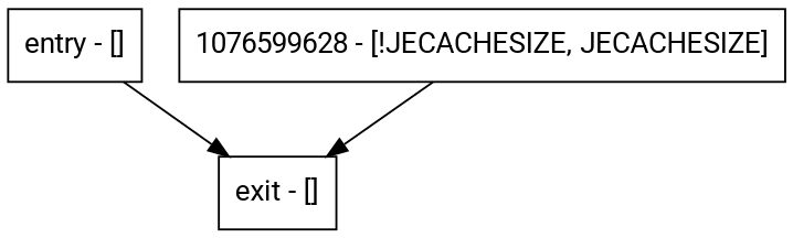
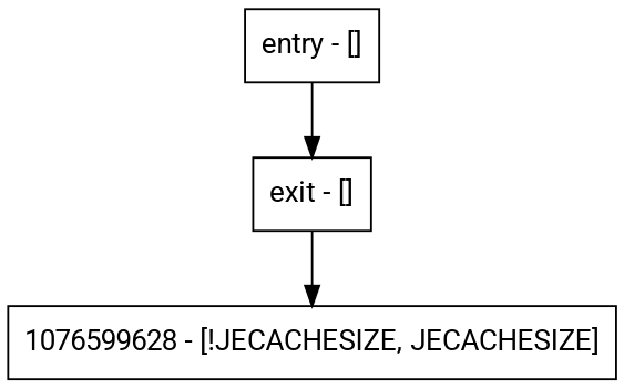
  digraph {
    fontname=Roboto
    node [fontname=Roboto shape=record]
    edge [fontname=Roboto]
    n1 [label="entry - []"]
    n2 [label="exit - []"]
    n3 [label="1076599628 - [!JECACHESIZE, JECACHESIZE]"]
    n1 -> n2
-   n3 -> n2
+   n2 -> n3
  }
